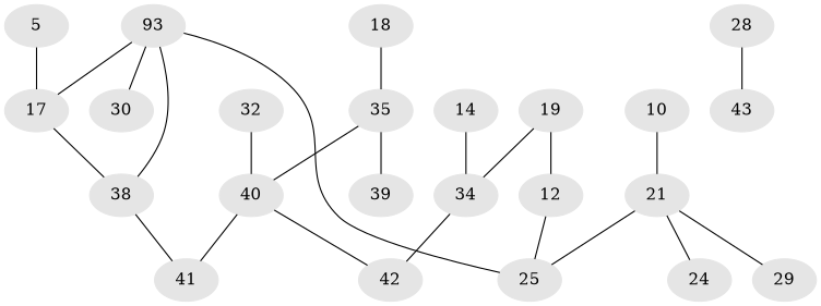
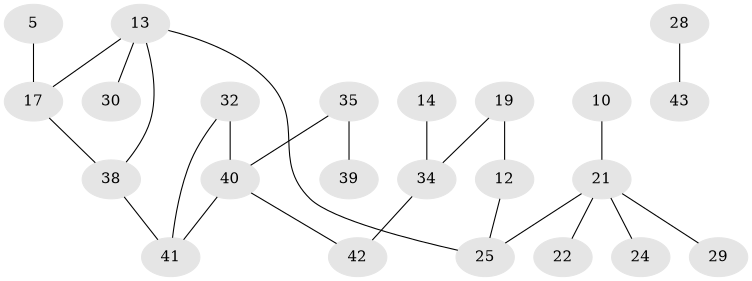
  graph {
    node [color=gray90 style=filled]
    edge [weight=1.0]
    5
    17
    10
    21
    25
+   22
    24
    29
    12
-   13 [label=93]
+   13
    30
    38
    34
    42
    41
    14
-   18
    35
    39
    40
    19
    28
    43
    32
    5 -- 17
    17 -- 38
    10 -- 21
    21 -- 25
+   21 -- 22
    21 -- 24
    21 -- 29
    12 -- 25
    13 -- 17
    13 -- 25
    13 -- 30
    13 -- 38
    38 -- 41
    34 -- 42
    14 -- 34
-   18 -- 35
    35 -- 39
    35 -- 40
    40 -- 42
    40 -- 41
    19 -- 12
    19 -- 34
    28 -- 43
+   32 -- 41
    32 -- 40
  }
